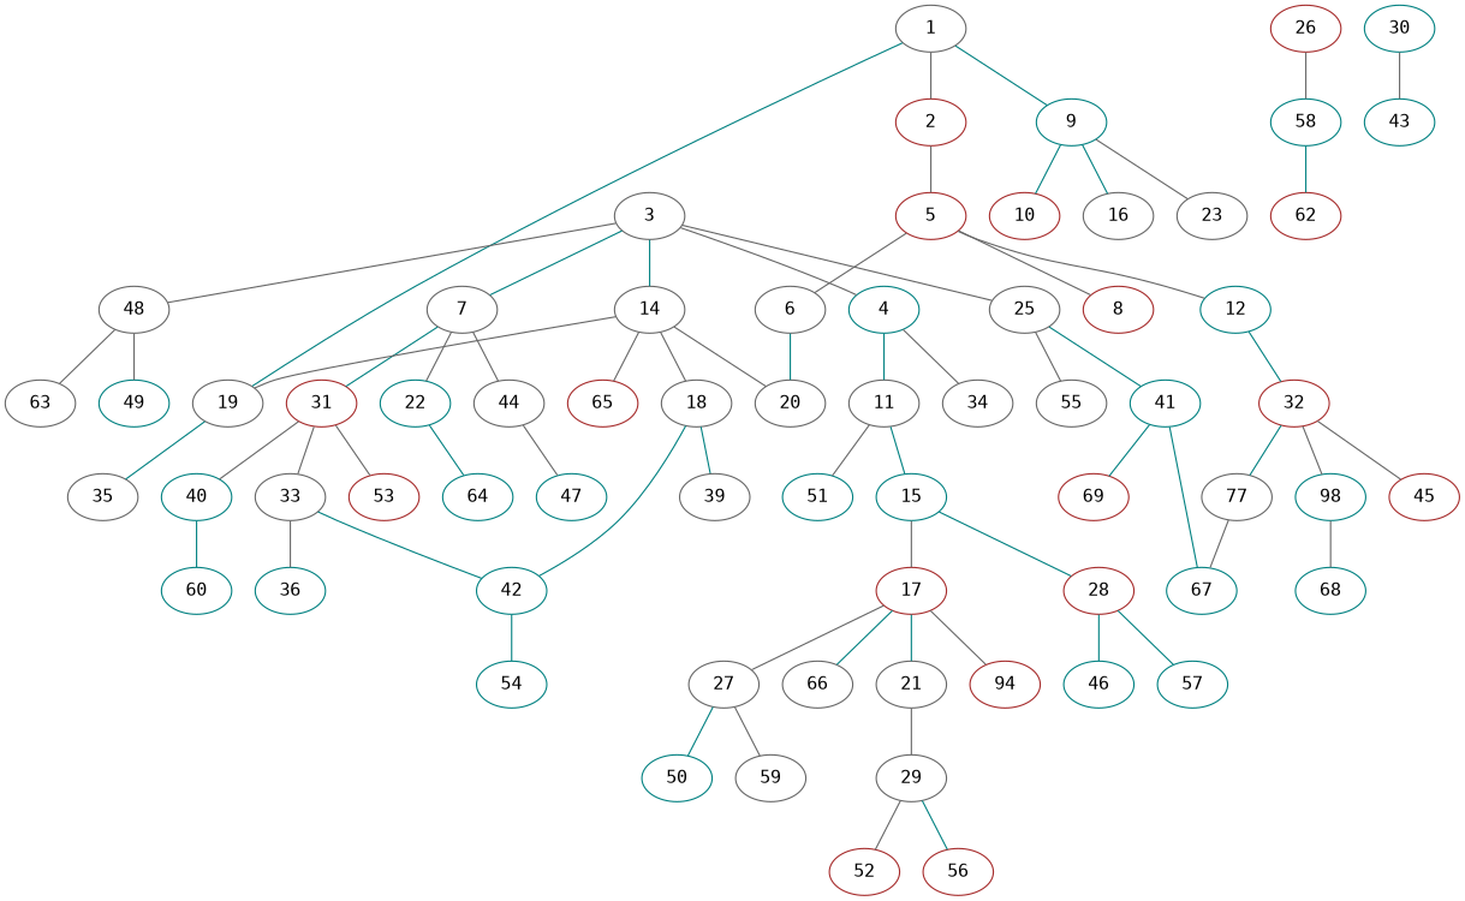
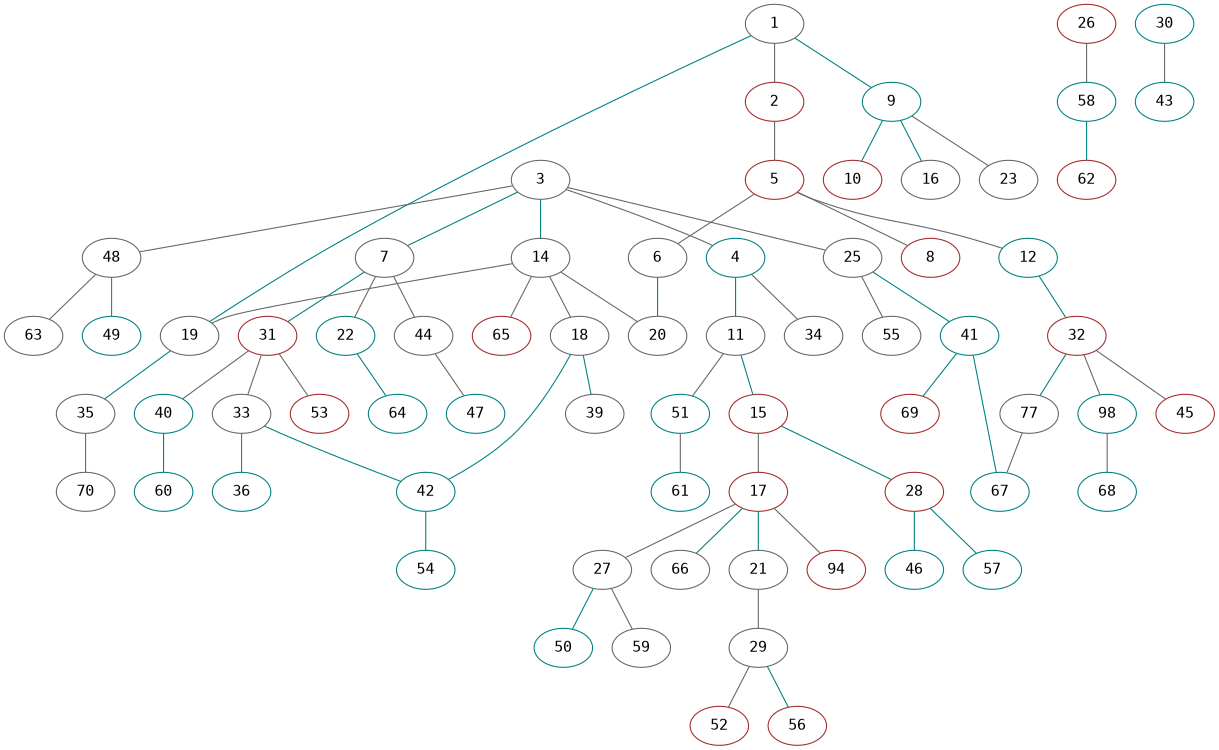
  graph {
    fontname="DejaVu Sans Mono"
    node [color=gray40 fontname="DejaVu Sans Mono"]
    edge [color=gray40 fontname="DejaVu Sans Mono"]
    2 [color=brown]
    1
    9 [color=teal]
    19
    5 [color=brown]
    4 [color=teal]
    3
    7
    14
    25
    48
    10 [color=brown]
    16
    23
    35
    6
    8 [color=brown]
    12 [color=teal]
    11
    34
    22 [color=teal]
    31 [color=brown]
    44
    20
    18
    65 [color=brown]
    41 [color=teal]
    55
    49 [color=teal]
    63
+   70
    32 [color=brown]
-   15 [color=teal]
+   15 [color=brown]
    51 [color=teal]
    64 [color=teal]
    33
    40 [color=teal]
    53 [color=brown]
    47 [color=teal]
    39
    42 [color=teal]
    67 [color=teal]
    69 [color=brown]
    17 [color=brown]
    28 [color=brown]
+   61 [color=teal]
    n47 [label=77]
    n48 [color=teal label=98]
    45 [color=brown]
    26 [color=brown]
    58 [color=teal]
    30 [color=teal]
    43 [color=teal]
    36 [color=teal]
    60 [color=teal]
    21
    n57 [color=brown label=94]
    27
    66
    46 [color=teal]
    57 [color=teal]
    68 [color=teal]
    62 [color=brown]
    54 [color=teal]
    29
    50 [color=teal]
    59
    52 [color=brown]
    56 [color=brown]
    2 -- 5
    1 -- 2
    1 -- 9 [color=teal]
    1 -- 19 [color=teal]
    9 -- 10 [color=teal]
    9 -- 16 [color=teal]
    9 -- 23
    19 -- 35 [color=teal]
    5 -- 6
    5 -- 8
    5 -- 12
    4 -- 11 [color=teal]
    4 -- 34
    3 -- 4
    3 -- 7 [color=teal]
    3 -- 14 [color=teal]
    3 -- 25
    3 -- 48
    7 -- 22
    7 -- 31 [color=teal]
    7 -- 44
    14 -- 19
    14 -- 20
    14 -- 18
    14 -- 65
    25 -- 41 [color=teal]
    25 -- 55
    48 -- 49
    48 -- 63
+   35 -- 70
    6 -- 20 [color=teal]
    12 -- 32 [color=teal]
    11 -- 15 [color=teal]
    11 -- 51
    22 -- 64 [color=teal]
    31 -- 33
    31 -- 40
    31 -- 53
    44 -- 47
    18 -- 39 [color=teal]
    18 -- 42 [color=teal]
    41 -- 67 [color=teal]
    41 -- 69 [color=teal]
    32 -- n47 [color=teal]
    32 -- n48
    32 -- 45
    15 -- 17
    15 -- 28 [color=teal]
+   51 -- 61
    33 -- 42 [color=teal]
    33 -- 36
    40 -- 60 [color=teal]
    42 -- 54 [color=teal]
    17 -- 21 [color=teal]
    17 -- n57
    17 -- 27
    17 -- 66 [color=teal]
    28 -- 46 [color=teal]
    28 -- 57 [color=teal]
    n47 -- 67
    n48 -- 68
    26 -- 58
    58 -- 62 [color=teal]
    30 -- 43
    21 -- 29
    27 -- 50 [color=teal]
    27 -- 59
    29 -- 52
    29 -- 56 [color=teal]
  }
